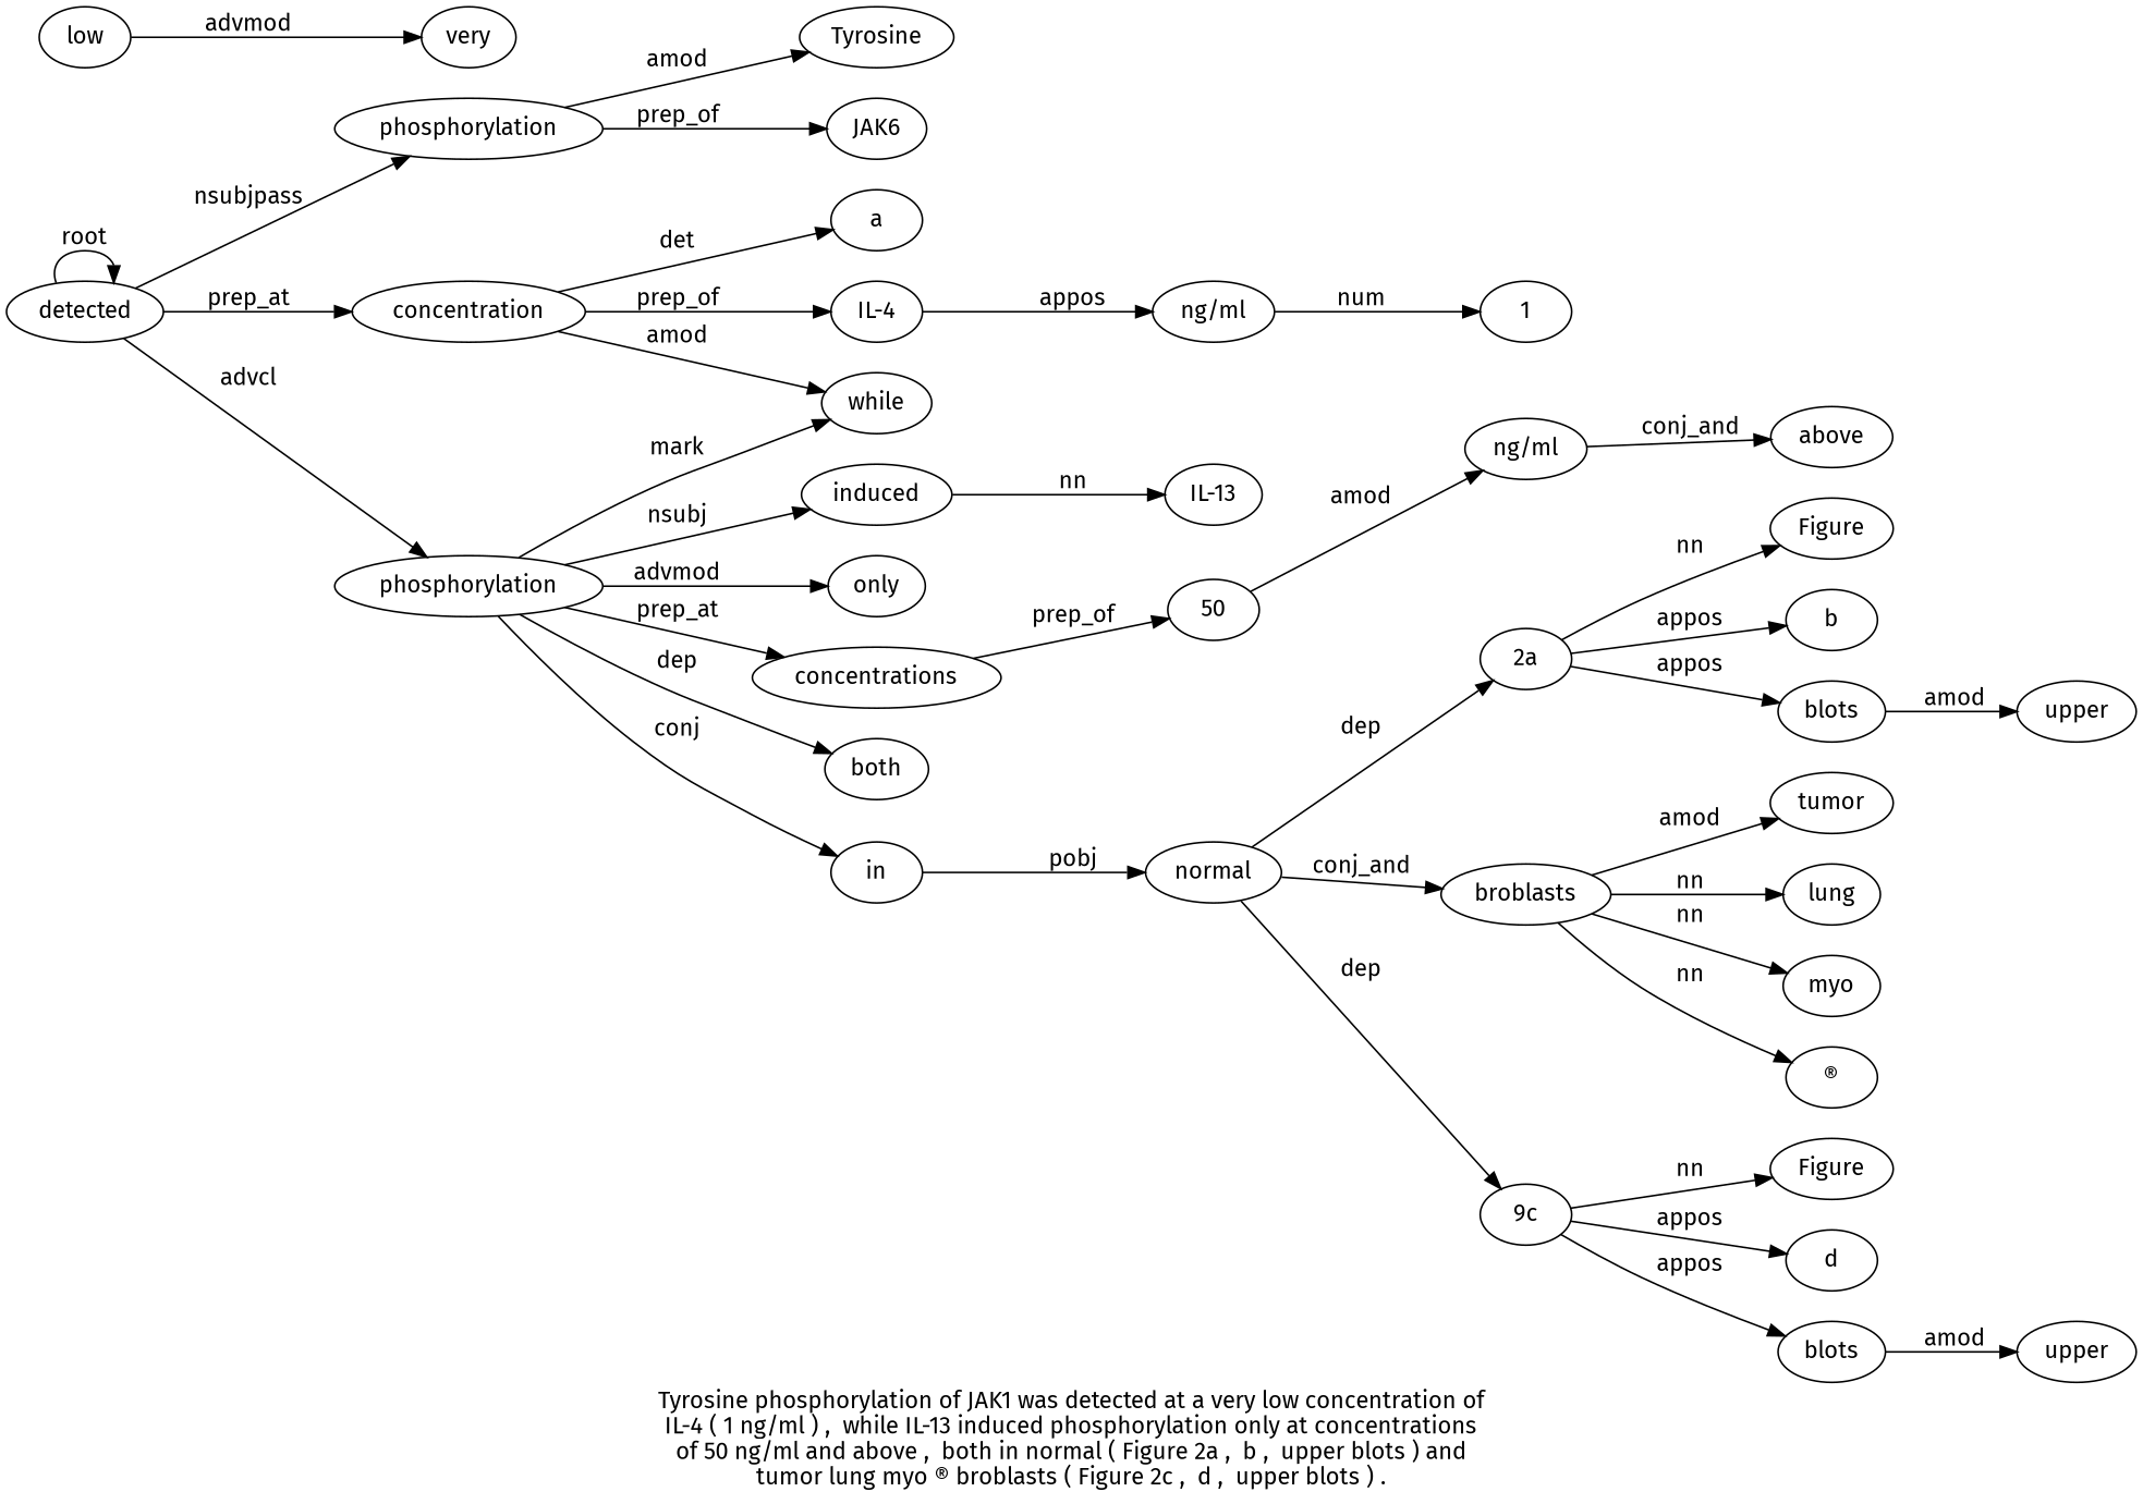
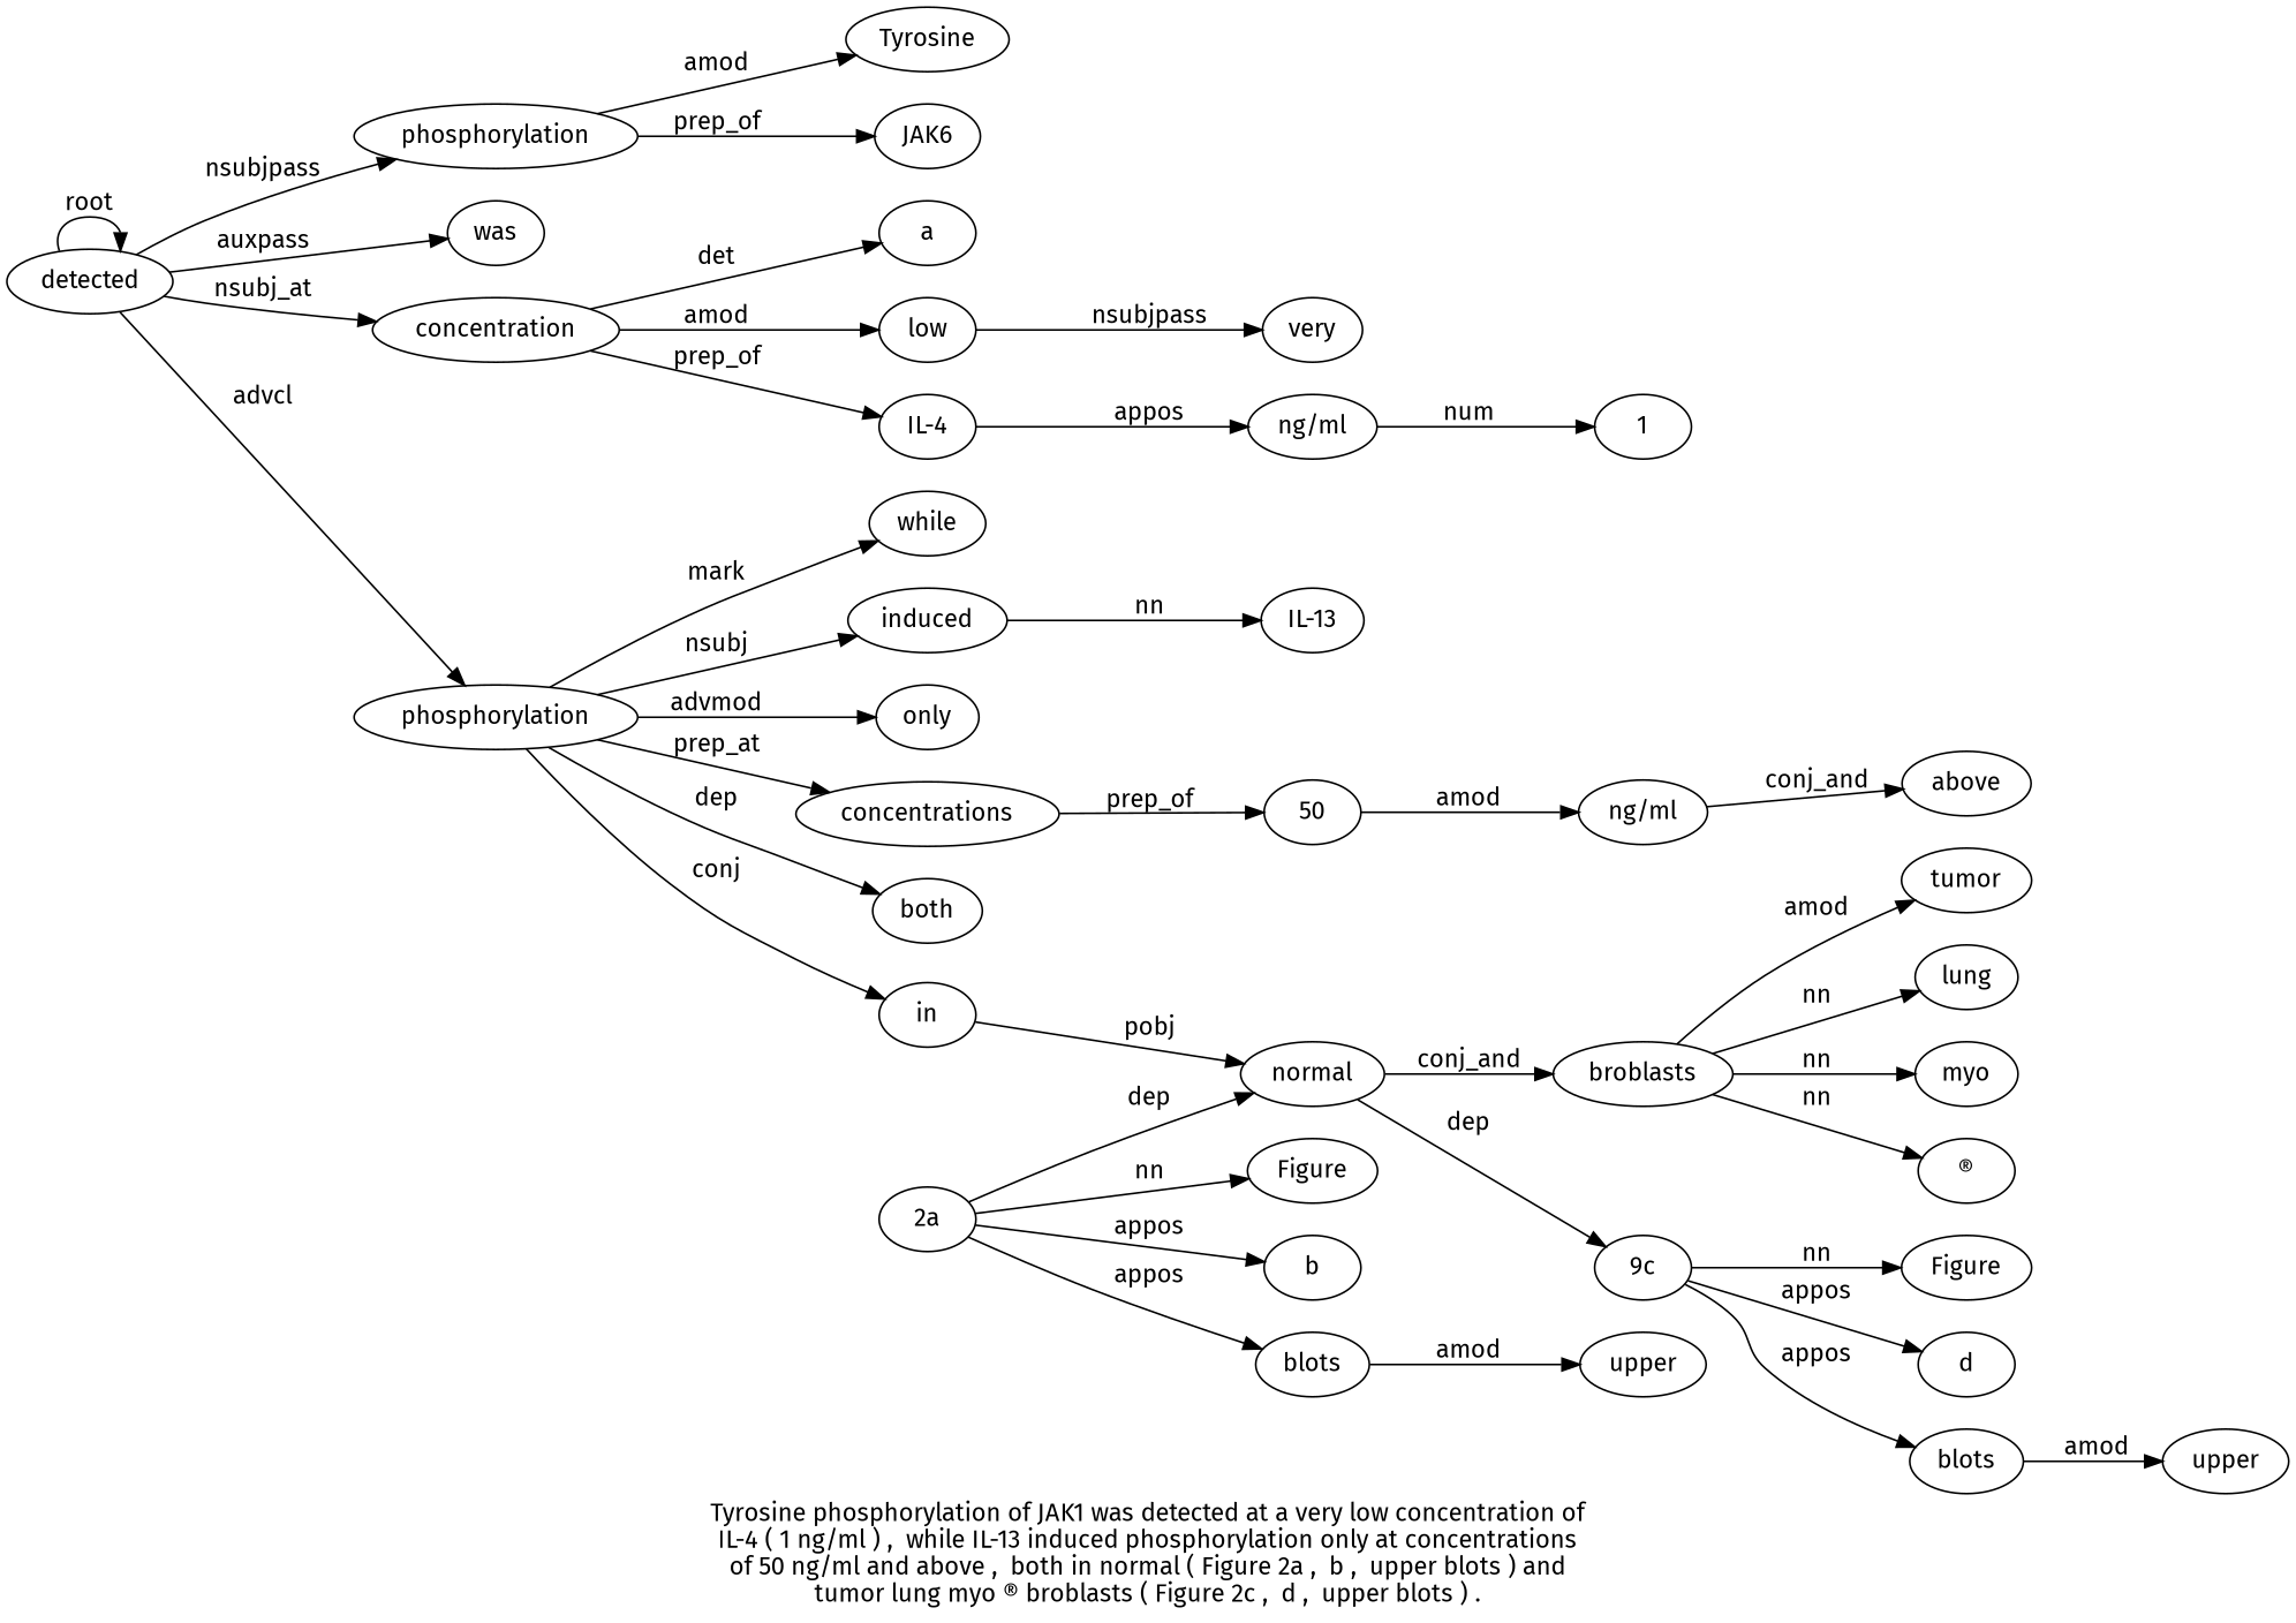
  digraph {
    fontname="Fira Sans"
    label="Tyrosine phosphorylation of JAK1 was detected at a very low concentration of\nIL-4 ( 1 ng/ml ) ,  while IL-13 induced phosphorylation only at concentrations\nof 50 ng/ml and above ,  both in normal ( Figure 2a ,  b ,  upper blots ) and\ntumor lung myo ® broblasts ( Figure 2c ,  d ,  upper blots ) ."
    rankdir=LR
    node [fillcolor=white fontname="Fira Sans" style=filled]
    edge [fontname="Fira Sans"]
    n1 [label=phosphorylation]
    n2 [label=Tyrosine]
    n3 [label=JAK6]
    n4 [label=detected]
+   n5 [label=was]
    n6 [label=concentration]
    n7 [label=phosphorylation]
    n8 [label=a]
    n9 [label=low]
    n10 [label="IL-4"]
    n11 [label=while]
    n12 [label=induced]
    n13 [label=only]
    n14 [label=concentrations]
    n15 [label=both]
    n16 [label=in]
    n17 [label=very]
    n18 [label="ng/ml"]
    n19 [label=1]
    n20 [label="IL-13"]
    n21 [label=50]
    n22 [label=normal]
    n23 [label="ng/ml"]
    n24 [label=above]
    n25 [label="2a"]
    n26 [label=broblasts]
    n27 [label="9c"]
    n28 [label=Figure]
    n29 [label=b]
    n30 [label=blots]
    n31 [label=tumor]
    n32 [label=lung]
    n33 [label=myo]
    n34 [label="®"]
    n35 [label=Figure]
    n36 [label=d]
    n37 [label=blots]
    n38 [label=upper]
    n39 [label=upper]
    n1 -> n2 [label=amod]
    n1 -> n3 [label=prep_of]
    n4 -> n1 [label=nsubjpass]
    n4 -> n4 [label=root]
-   n4 -> n6 [label=prep_at]
+   n4 -> n5 [label=auxpass]
+   n4 -> n6 [label=nsubj_at]
    n4 -> n7 [label=advcl]
    n6 -> n8 [label=det]
-   n6 -> n11 [label=amod]
+   n6 -> n9 [label=amod]
    n6 -> n10 [label=prep_of]
    n7 -> n11 [label=mark]
    n7 -> n12 [label=nsubj]
    n7 -> n13 [label=advmod]
    n7 -> n14 [label=prep_at]
    n7 -> n15 [label=dep]
    n7 -> n16 [label=conj]
-   n9 -> n17 [label=advmod]
+   n9 -> n17 [label=nsubjpass]
    n10 -> n18 [label=appos]
    n12 -> n20 [label=nn]
    n14 -> n21 [label=prep_of]
    n16 -> n22 [label=pobj]
    n18 -> n19 [label=num]
    n21 -> n23 [label=amod]
-   n22 -> n25 [label=dep]
+   n25 -> n22 [label=dep]
    n22 -> n26 [label=conj_and]
    n22 -> n27 [label=dep]
    n23 -> n24 [label=conj_and]
    n25 -> n28 [label=nn]
    n25 -> n29 [label=appos]
    n25 -> n30 [label=appos]
    n26 -> n31 [label=amod]
    n26 -> n32 [label=nn]
    n26 -> n33 [label=nn]
    n26 -> n34 [label=nn]
    n27 -> n35 [label=nn]
    n27 -> n36 [label=appos]
    n27 -> n37 [label=appos]
    n30 -> n38 [label=amod]
    n37 -> n39 [label=amod]
  }
